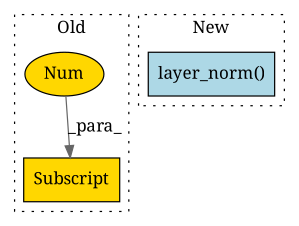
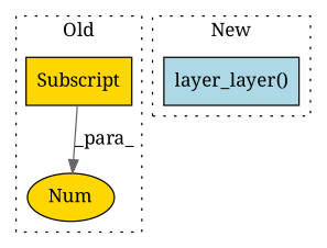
  digraph {
    fontname="Noto Serif"
    node [shape=box style=filled fillcolor=gold fontname="Noto Serif"]
    n1 [a=63 l="10,0" label=Subscript s="2280,0"]
    n2 [a=76 l=1 label=Num s=2288 shape=ellipse]
-   n3 [a=75 l="16,1" label="layer_norm()" s="5399,5421" fillcolor=lightblue]
+   n3 [a=75 l="16,1" label="layer_layer()" s="5399,5421" fillcolor=lightblue]
    subgraph cluster_1 {
      label=Old
      style=dotted
      n1
      n2
    }
    subgraph cluster_2 {
      label=New
      style=dotted
      n3
    }
-   n2 -> n1 [label=_para_ color=gray40 arrowhead=normal fontname="Noto Serif"]
+   n1 -> n2 [label=_para_ color=gray40 arrowhead=normal fontname="Noto Serif"]
  }
